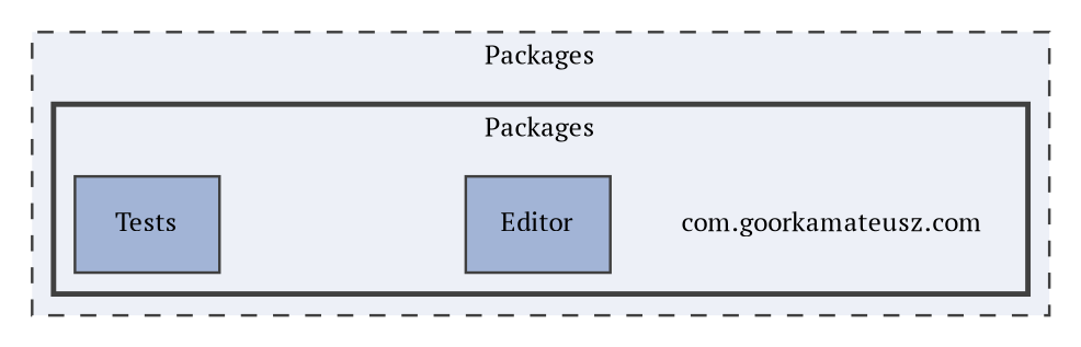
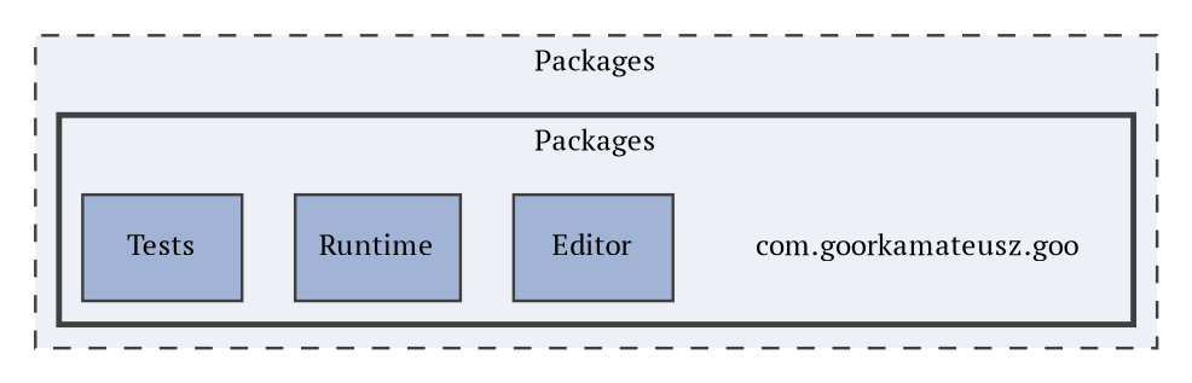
  digraph {
    compound=true
    fontname="PT Serif"
    node [fontname="PT Serif" fontsize=10 shape=box color=grey25 fillcolor="#a2b4d6" style="filled,"]
-   n1 [label="com.goorkamateusz.com" shape=plaintext color="" fillcolor="" style=""]
+   n1 [label="com.goorkamateusz.goo" shape=plaintext color="" fillcolor="" style=""]
    n2 [label=Editor]
+   n3 [label=Runtime]
    n4 [label=Tests]
    subgraph cluster_1 {
      bgcolor="#edf0f7"
      fontsize=10
      label=Packages
      pencolor=grey25
      style="filled,dashed,"
      subgraph cluster_2 {
        bgcolor="#edf0f7"
        fontsize=10
        pencolor=grey25
        style="filled,bold,"
        n1
        n2
+       n3
        n4
      }
    }
  }
